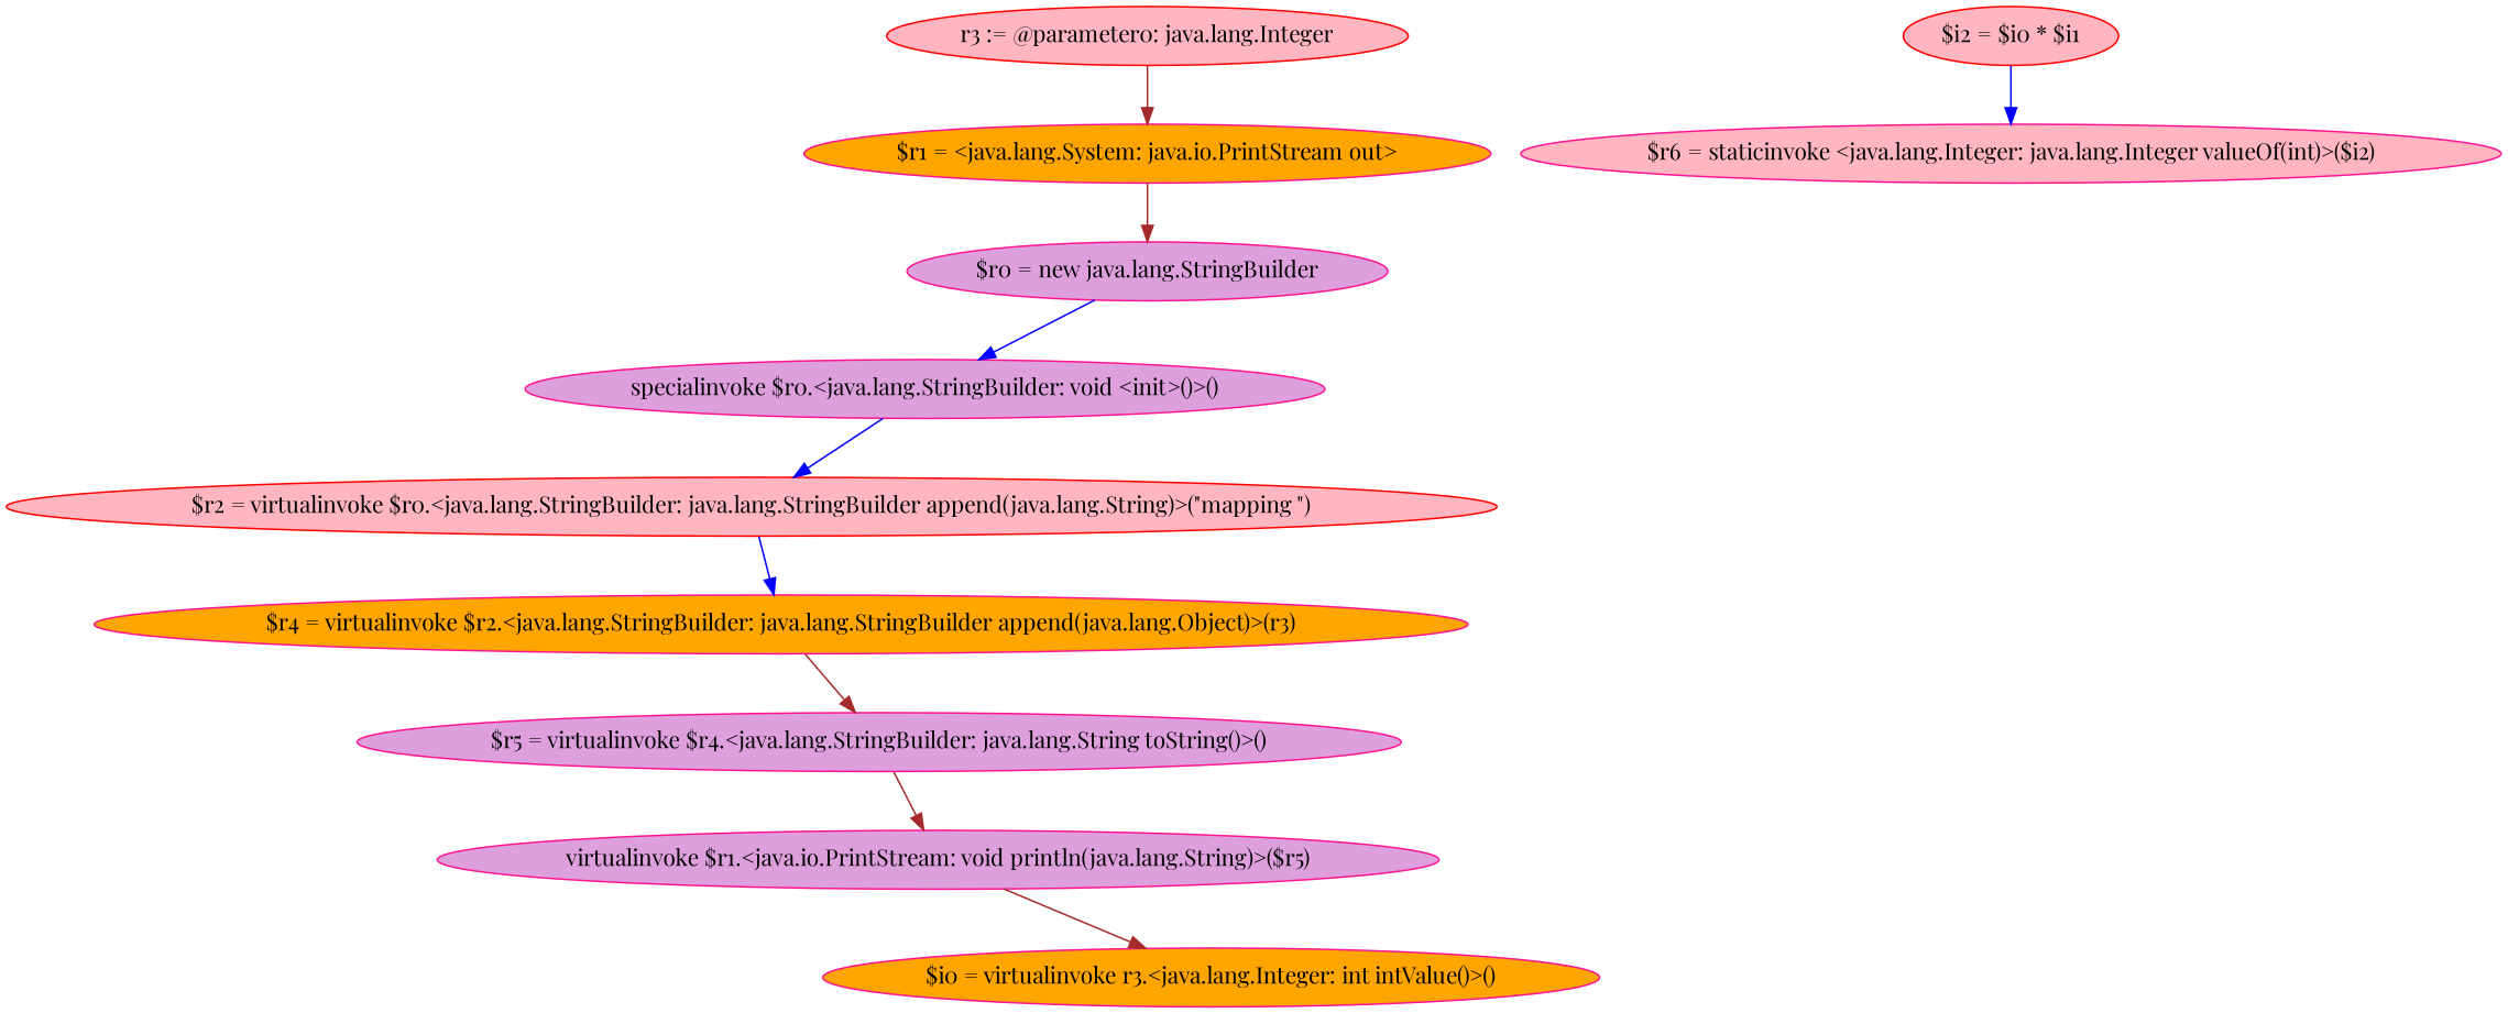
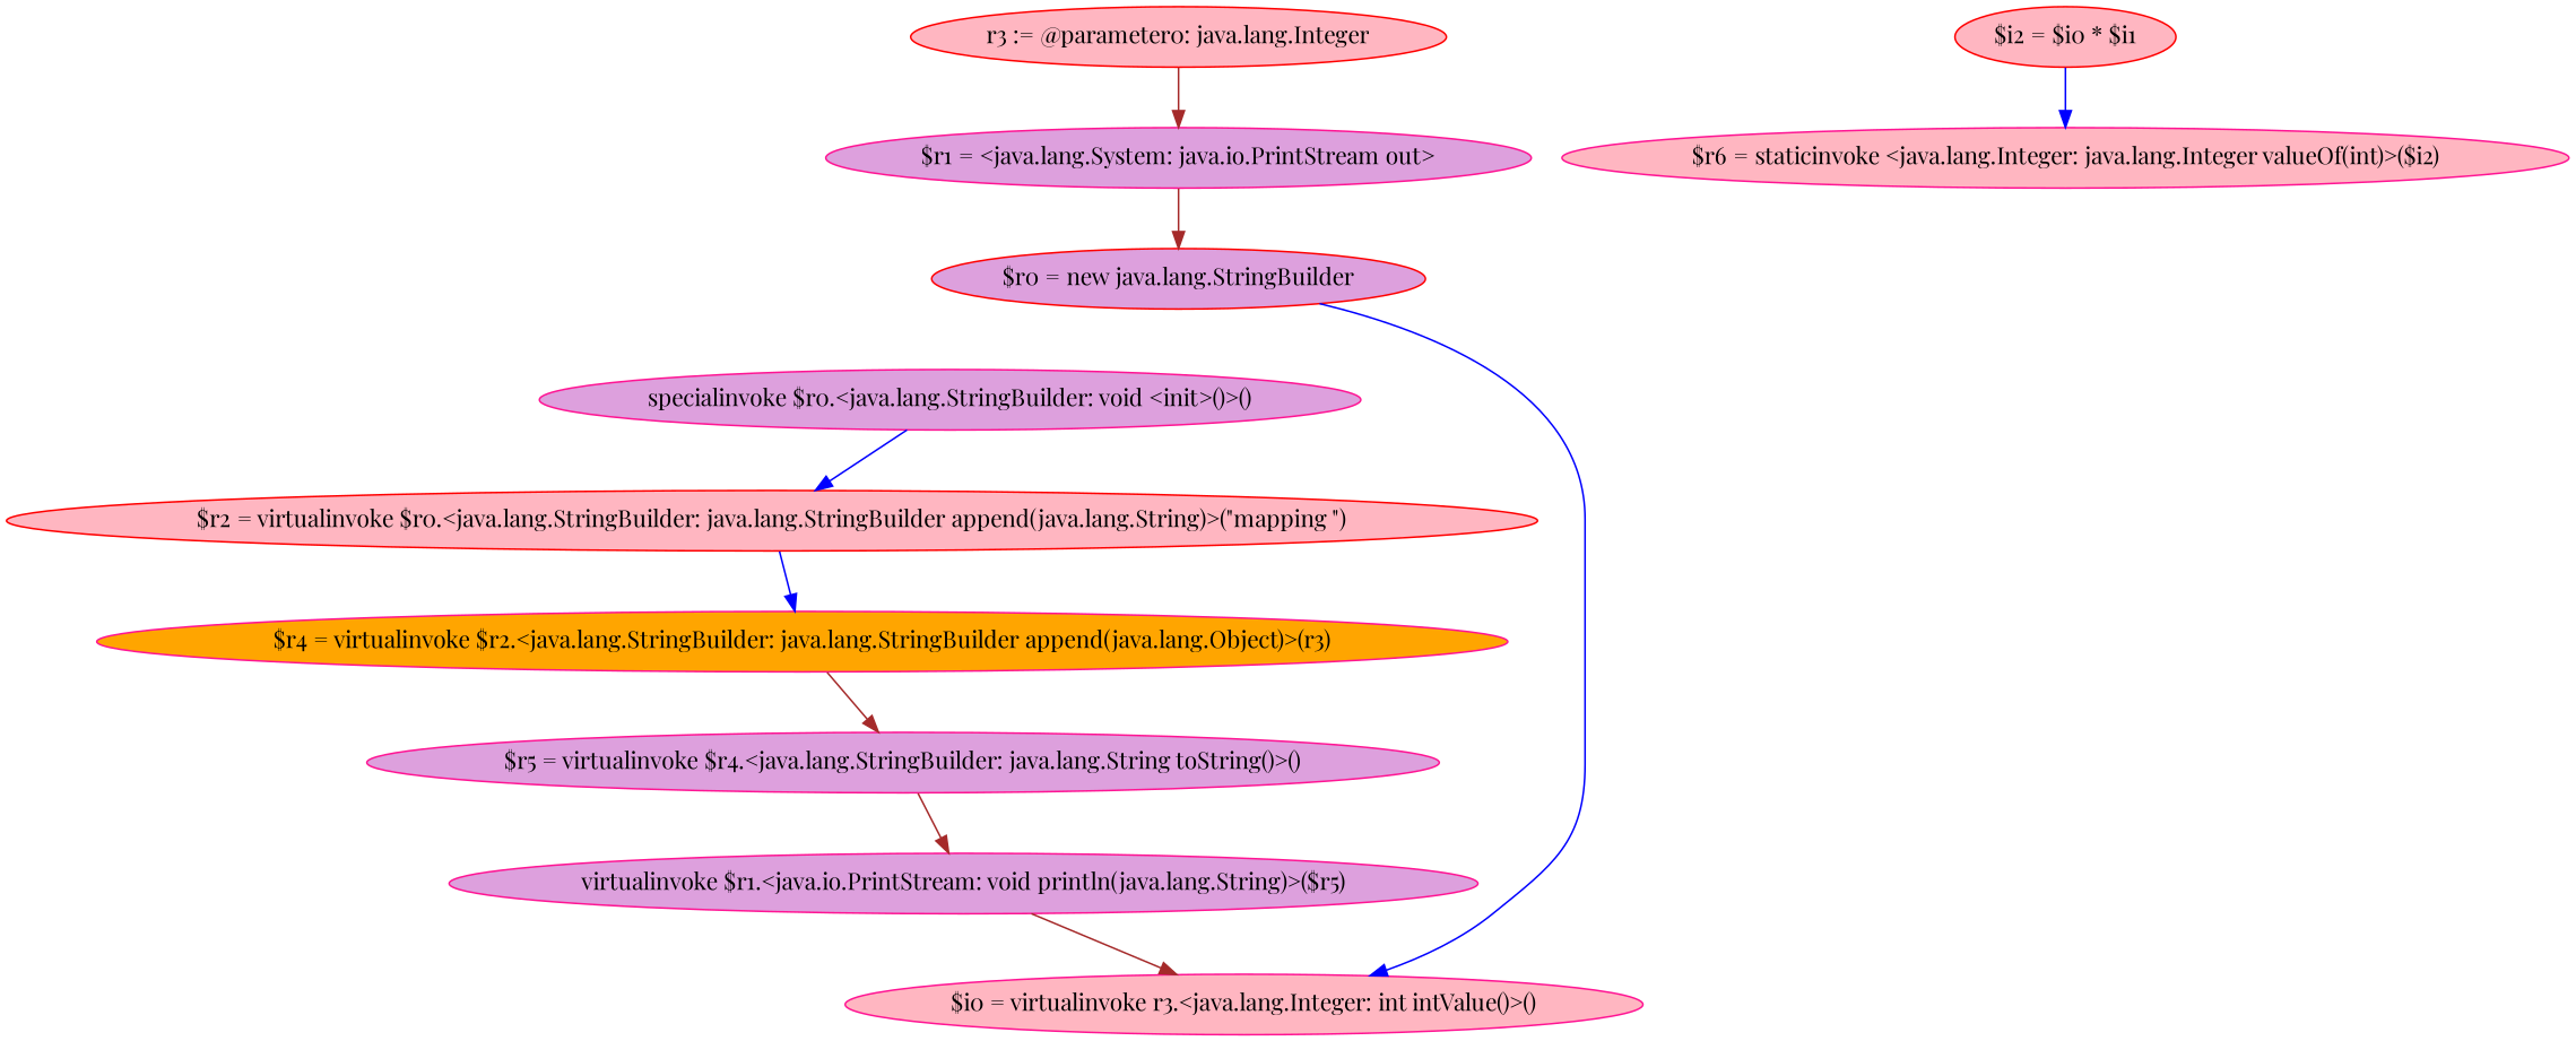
  digraph {
    fontname="Playfair Display"
    node [color=deeppink fillcolor=plum fontname="Playfair Display" style=filled]
    edge [color=brown fontname="Playfair Display"]
    "r3 := @parameter0: java.lang.Integer" [color=red fillcolor=lightpink]
-   "$r1 = <java.lang.System: java.io.PrintStream out>" [fillcolor=orange]
-   "$r0 = new java.lang.StringBuilder"
+   "$r1 = <java.lang.System: java.io.PrintStream out>"
+   "$r0 = new java.lang.StringBuilder" [color=red]
    "specialinvoke $r0.<java.lang.StringBuilder: void <init>()>()"
    "$r2 = virtualinvoke $r0.<java.lang.StringBuilder: java.lang.StringBuilder append(java.lang.String)>(\"mapping \")" [color=red fillcolor=lightpink]
    "$r4 = virtualinvoke $r2.<java.lang.StringBuilder: java.lang.StringBuilder append(java.lang.Object)>(r3)" [fillcolor=orange]
    "$r5 = virtualinvoke $r4.<java.lang.StringBuilder: java.lang.String toString()>()"
    "virtualinvoke $r1.<java.io.PrintStream: void println(java.lang.String)>($r5)"
-   "$i0 = virtualinvoke r3.<java.lang.Integer: int intValue()>()" [fillcolor=orange]
+   "$i0 = virtualinvoke r3.<java.lang.Integer: int intValue()>()" [fillcolor=lightpink]
    "$i2 = $i0 * $i1" [color=red fillcolor=lightpink]
    "$r6 = staticinvoke <java.lang.Integer: java.lang.Integer valueOf(int)>($i2)" [fillcolor=lightpink]
    "r3 := @parameter0: java.lang.Integer" -> "$r1 = <java.lang.System: java.io.PrintStream out>"
    "$r1 = <java.lang.System: java.io.PrintStream out>" -> "$r0 = new java.lang.StringBuilder"
-   "$r0 = new java.lang.StringBuilder" -> "specialinvoke $r0.<java.lang.StringBuilder: void <init>()>()" [color=blue]
+   "$r0 = new java.lang.StringBuilder" -> "$i0 = virtualinvoke r3.<java.lang.Integer: int intValue()>()" [color=blue]
    "specialinvoke $r0.<java.lang.StringBuilder: void <init>()>()" -> "$r2 = virtualinvoke $r0.<java.lang.StringBuilder: java.lang.StringBuilder append(java.lang.String)>(\"mapping \")" [color=blue]
    "$r2 = virtualinvoke $r0.<java.lang.StringBuilder: java.lang.StringBuilder append(java.lang.String)>(\"mapping \")" -> "$r4 = virtualinvoke $r2.<java.lang.StringBuilder: java.lang.StringBuilder append(java.lang.Object)>(r3)" [color=blue]
    "$r4 = virtualinvoke $r2.<java.lang.StringBuilder: java.lang.StringBuilder append(java.lang.Object)>(r3)" -> "$r5 = virtualinvoke $r4.<java.lang.StringBuilder: java.lang.String toString()>()"
    "$r5 = virtualinvoke $r4.<java.lang.StringBuilder: java.lang.String toString()>()" -> "virtualinvoke $r1.<java.io.PrintStream: void println(java.lang.String)>($r5)"
    "virtualinvoke $r1.<java.io.PrintStream: void println(java.lang.String)>($r5)" -> "$i0 = virtualinvoke r3.<java.lang.Integer: int intValue()>()"
    "$i2 = $i0 * $i1" -> "$r6 = staticinvoke <java.lang.Integer: java.lang.Integer valueOf(int)>($i2)" [color=blue]
  }
